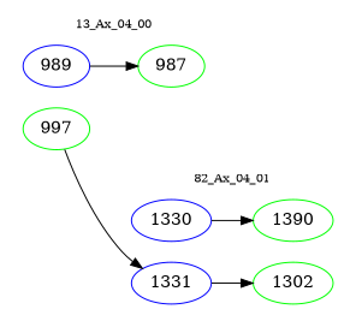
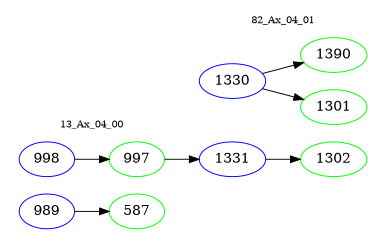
  digraph {
    rankdir=LR
    node [color=green]
    edge [color=black]
+   n1 [color=blue label=998]
    n2 [color=blue label=989]
    n3 [label=997]
-   n4 [label=987]
+   n4 [label=587]
    n5 [color=blue label=1330]
+   n6 [label=1301]
    n7 [color=blue label=1331]
    n8 [label=1390]
    n9 [label=1302]
    subgraph cluster_1 {
      color=white
      fontsize=10
      label="13_Ax_04_00"
+     n1
      n2
      n3
      n4
    }
    subgraph cluster_2 {
      color=white
      fontsize=10
      label="82_Ax_04_01"
      n5
+     n6
      n7
      n8
      n9
    }
+   n1 -> n3
    n2 -> n4
    n3 -> n7
+   n5 -> n6
    n5 -> n8
    n7 -> n9
  }
